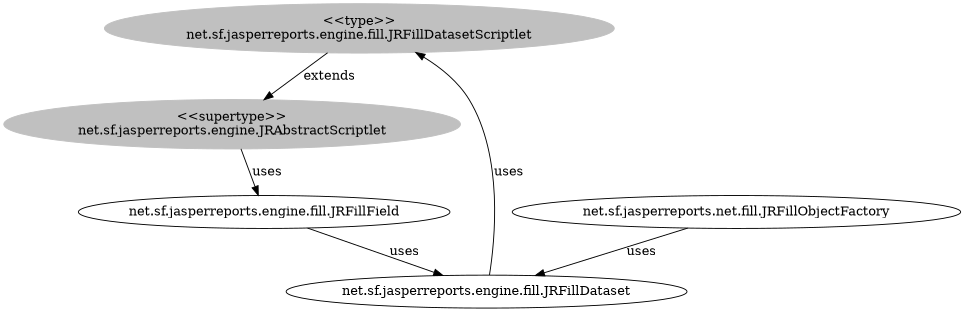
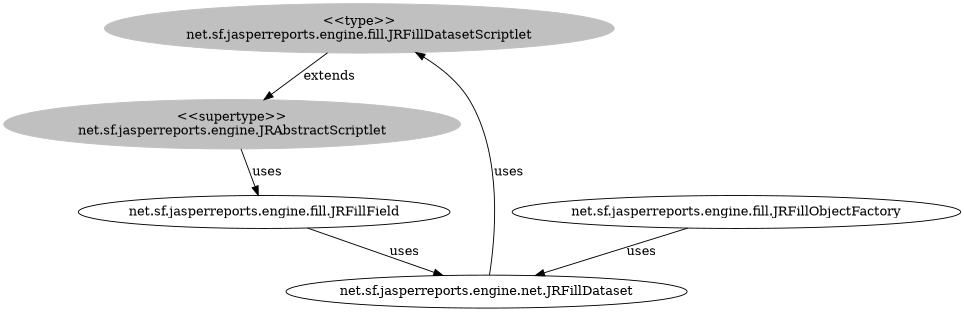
  digraph {
    n1 [color=grey label="<<type>>\nnet.sf.jasperreports.engine.fill.JRFillDatasetScriptlet" style=filled]
    n2 [color=grey label="<<supertype>>\nnet.sf.jasperreports.engine.JRAbstractScriptlet" style=filled]
    n3 [label="net.sf.jasperreports.engine.fill.JRFillField"]
-   n4 [label="net.sf.jasperreports.engine.fill.JRFillDataset"]
-   n5 [label="net.sf.jasperreports.net.fill.JRFillObjectFactory"]
+   n4 [label="net.sf.jasperreports.engine.net.JRFillDataset"]
+   n5 [label="net.sf.jasperreports.engine.fill.JRFillObjectFactory"]
    n1 -> n2 [label=extends]
    n2 -> n3 [label=uses]
    n3 -> n4 [label=uses]
    n4 -> n1 [label=uses]
    n5 -> n4 [label=uses]
  }
